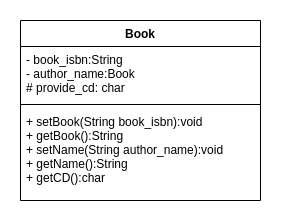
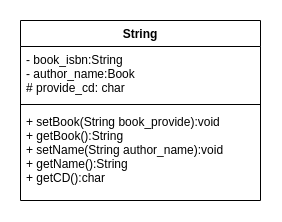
  <mxCell id="0" />
  <mxCell id="1" parent="0" />
- <mxCell id="2" value="Book" style="swimlane;fontStyle=1;align=center;verticalAlign=top;childLayout=stackLayout;horizontal=1;startSize=26;horizontalStack=0;resizeParent=1;resizeParentMax=0;resizeLast=0;collapsible=1;marginBottom=0;" vertex="1" parent="1"><mxGeometry x="20" y="20" width="240" height="180" as="geometry" /></mxCell>
+ <mxCell id="2" value="String" style="swimlane;fontStyle=1;align=center;verticalAlign=top;childLayout=stackLayout;horizontal=1;startSize=26;horizontalStack=0;resizeParent=1;resizeParentMax=0;resizeLast=0;collapsible=1;marginBottom=0;" vertex="1" parent="1"><mxGeometry x="20" y="20" width="240" height="180" as="geometry" /></mxCell>
  <mxCell id="3" value="- book_isbn:String&#10;- author_name:Book&#10;# provide_cd: char&#10;" style="text;strokeColor=none;fillColor=none;align=left;verticalAlign=top;spacingLeft=4;spacingRight=4;overflow=hidden;rotatable=0;points=[[0,0.5],[1,0.5]];portConstraint=eastwest;" vertex="1" parent="2"><mxGeometry y="26" width="240" height="54" as="geometry" /></mxCell>
  <mxCell id="4" value="" style="line;strokeWidth=1;fillColor=none;align=left;verticalAlign=middle;spacingTop=-1;spacingLeft=3;spacingRight=3;rotatable=0;labelPosition=right;points=[];portConstraint=eastwest;" vertex="1" parent="2"><mxGeometry y="80" width="240" height="8" as="geometry" /></mxCell>
- <mxCell id="5" value="+ setBook(String book_isbn):void&#10;+ getBook():String&#10;+ setName(String author_name):void&#10;+ getName():String&#10;+ getCD():char" style="text;strokeColor=none;fillColor=none;align=left;verticalAlign=top;spacingLeft=4;spacingRight=4;overflow=hidden;rotatable=0;points=[[0,0.5],[1,0.5]];portConstraint=eastwest;" vertex="1" parent="2"><mxGeometry y="88" width="240" height="92" as="geometry" /></mxCell>
+ <mxCell id="5" value="+ setBook(String book_provide):void&#10;+ getBook():String&#10;+ setName(String author_name):void&#10;+ getName():String&#10;+ getCD():char" style="text;strokeColor=none;fillColor=none;align=left;verticalAlign=top;spacingLeft=4;spacingRight=4;overflow=hidden;rotatable=0;points=[[0,0.5],[1,0.5]];portConstraint=eastwest;" vertex="1" parent="2"><mxGeometry y="88" width="240" height="92" as="geometry" /></mxCell>
